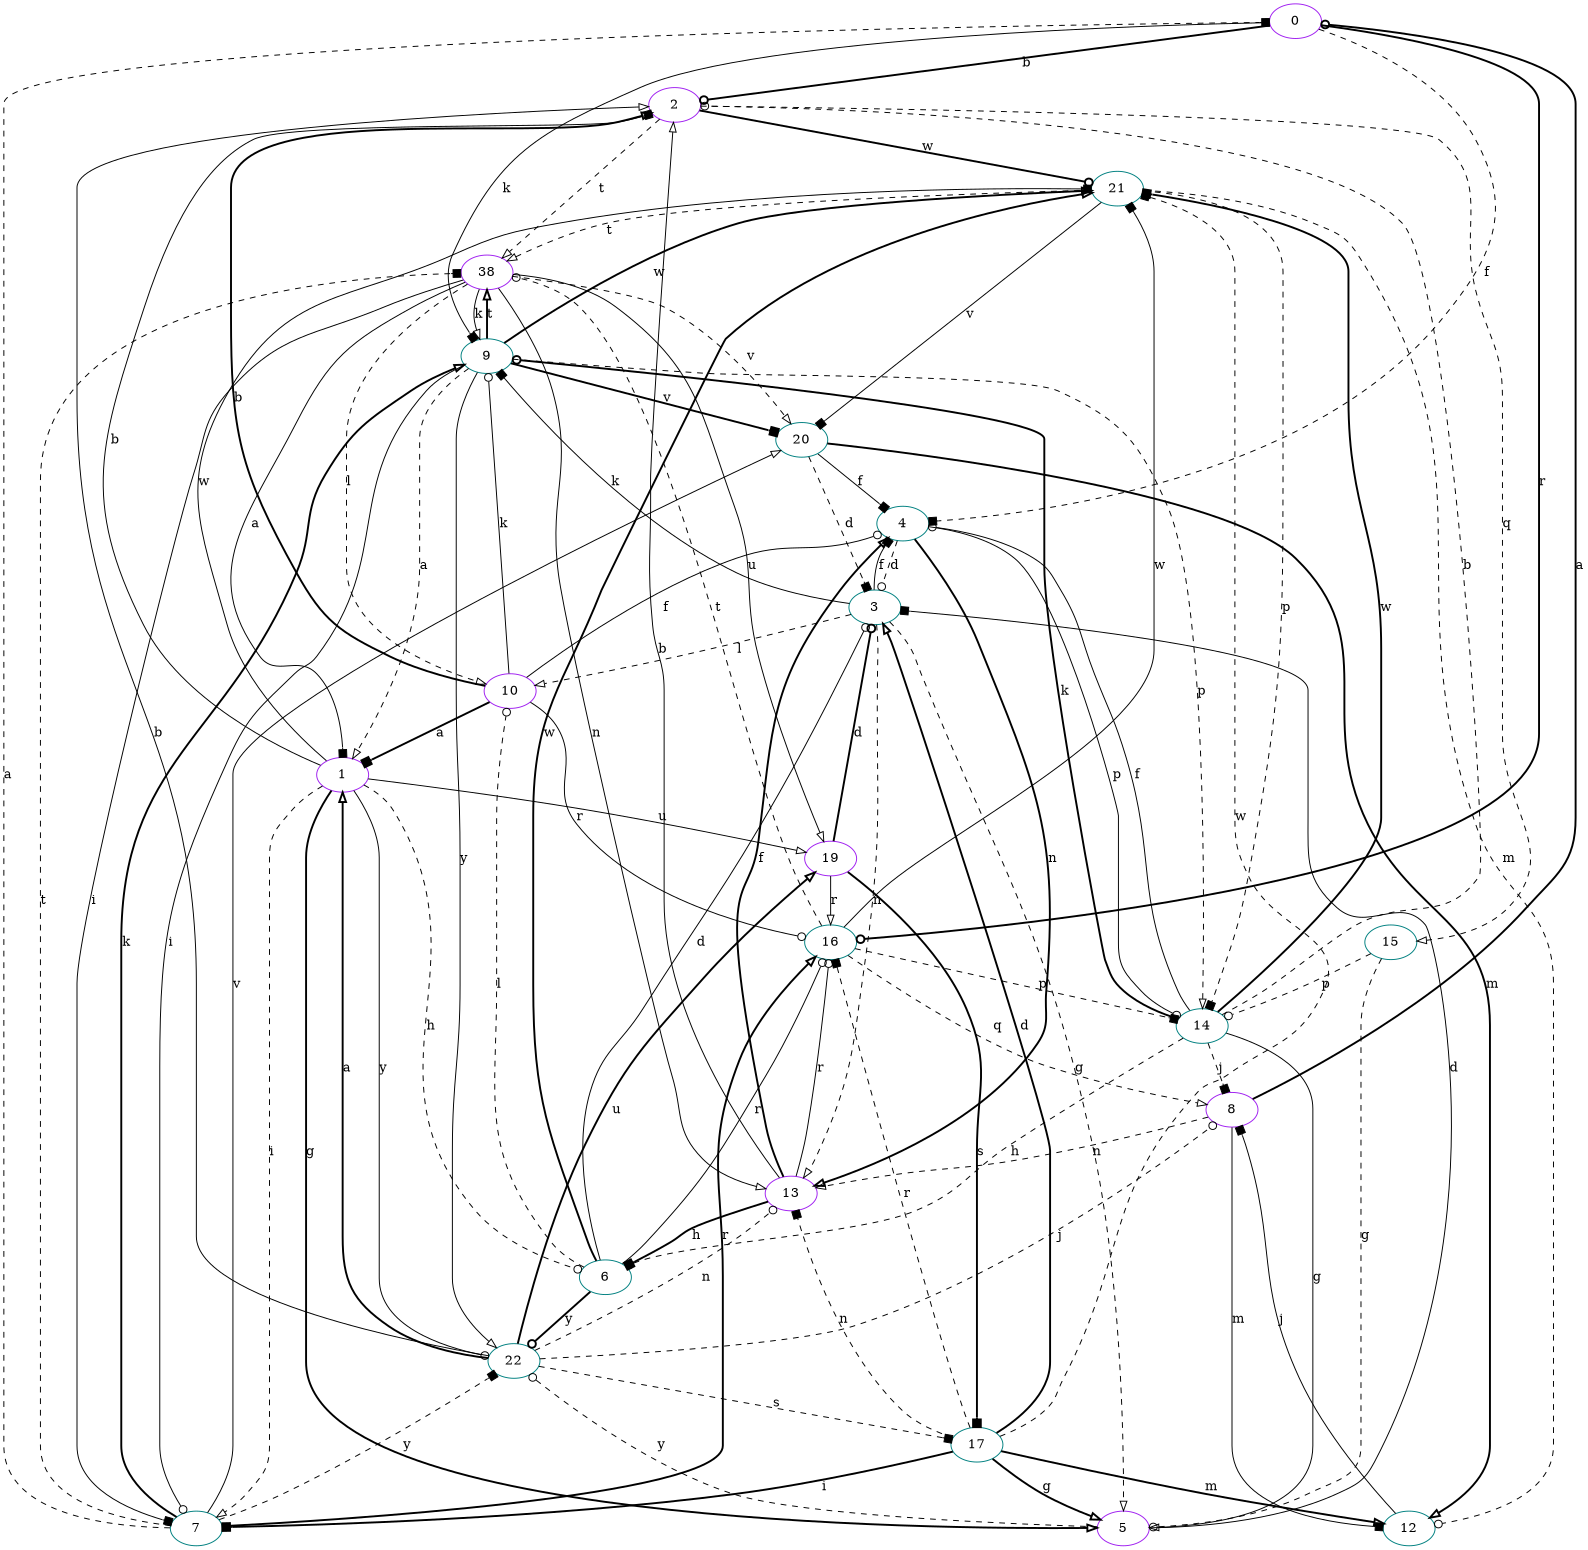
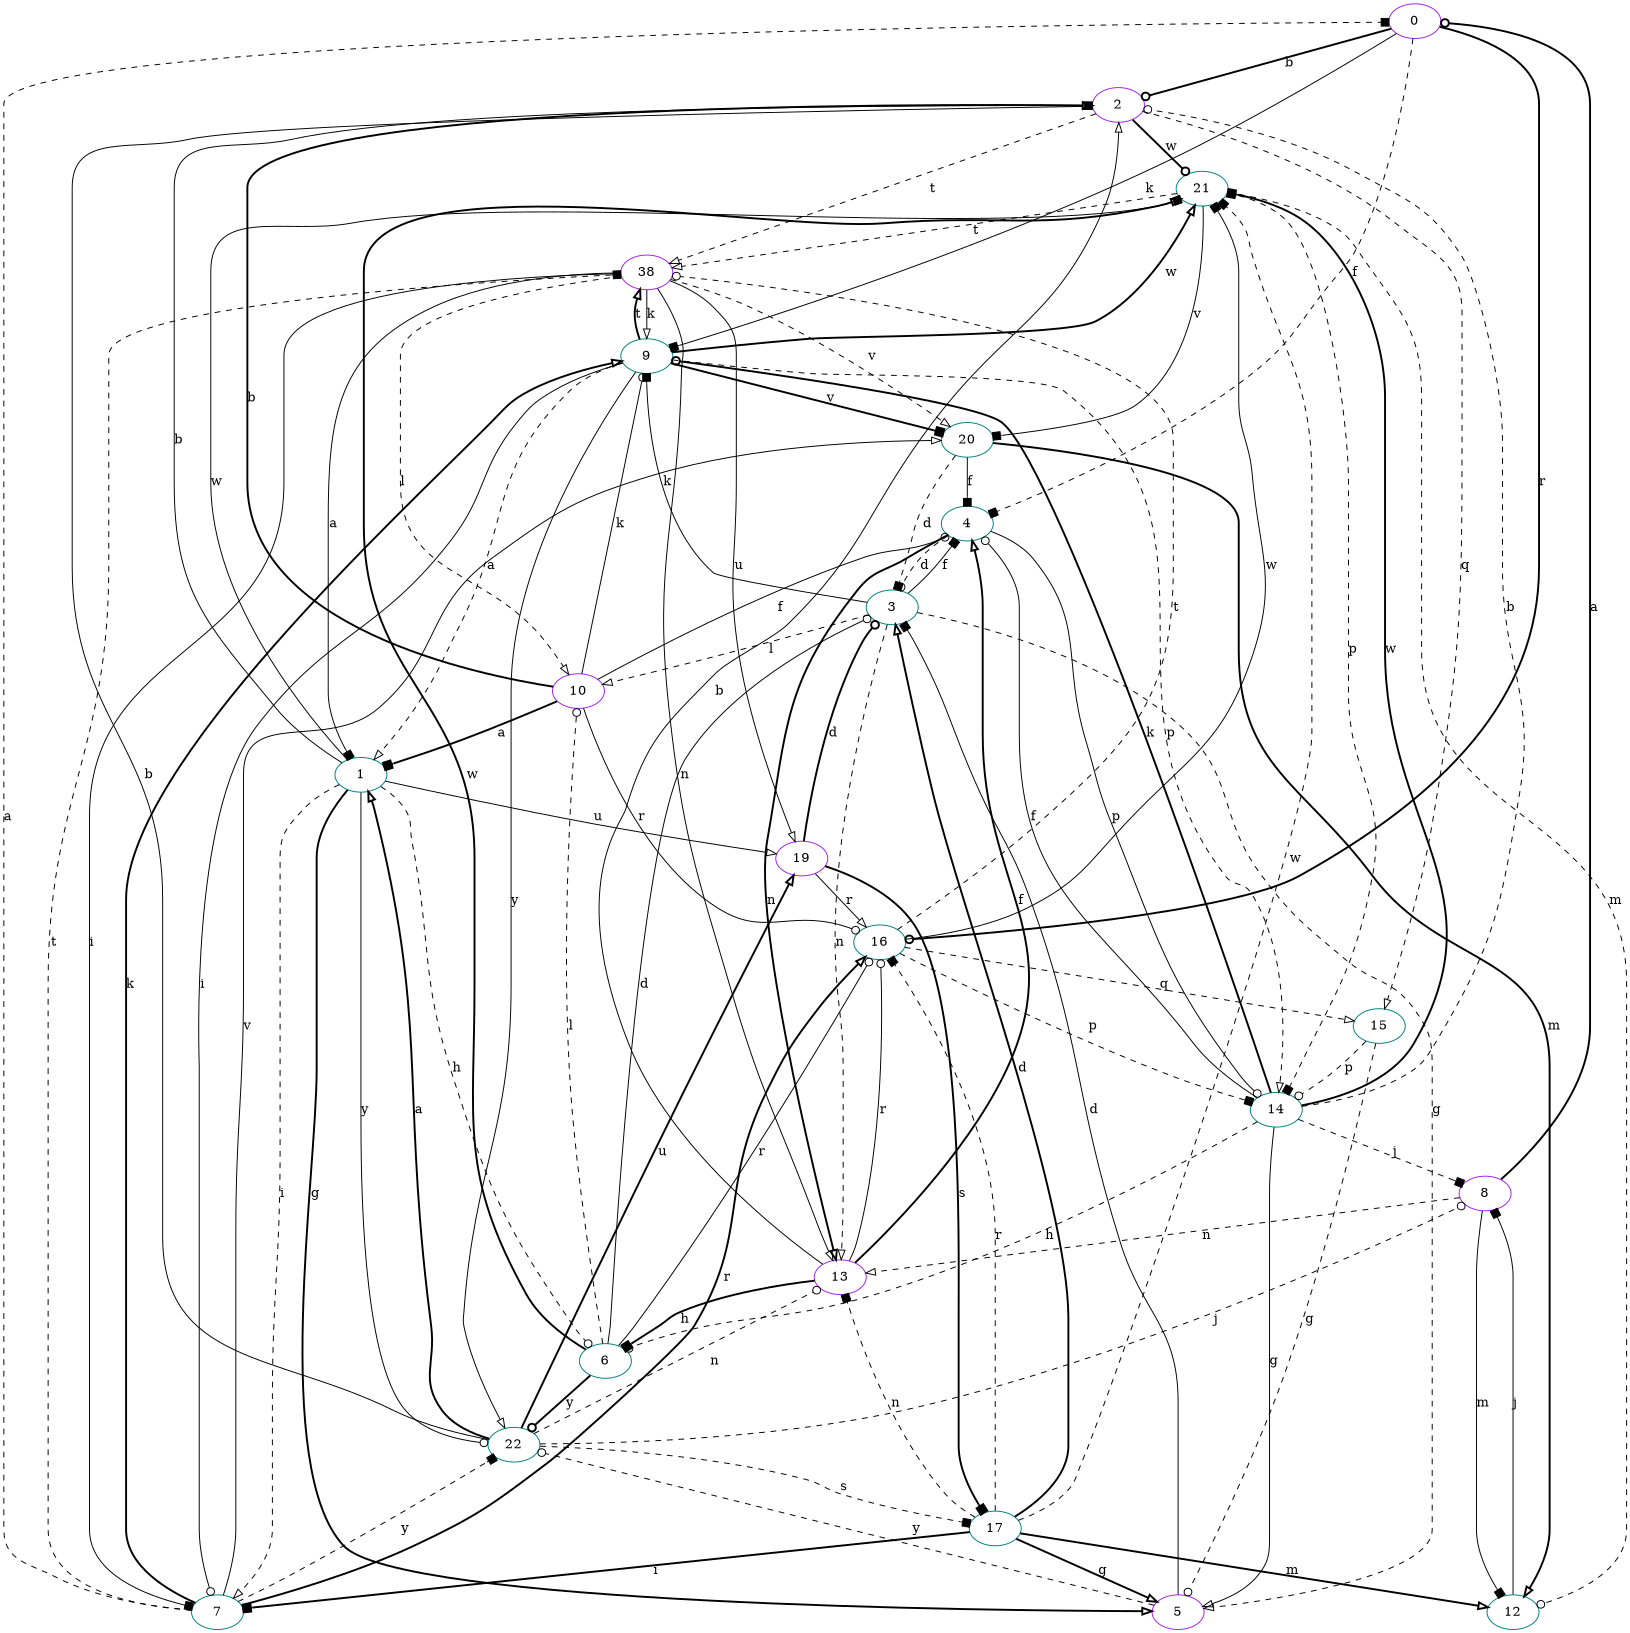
  strict digraph {
    node [color=teal]
    edge [arrowhead=onormal style=dashed]
    0 [color=purple]
    2 [color=purple]
    4
    9
    16
    21
    15
    n8 [color=purple label=38]
    3
    13 [color=purple]
    14
-   1 [color=purple]
+   1
    7
    22
    20
    5 [color=purple]
    6
    19 [color=purple]
    10 [color=purple]
    17
    12
    8 [color=purple]
    0 -> 2 [arrowhead=odot label=b style=bold]
    0 -> 4 [arrowhead=box label=f]
    0 -> 9 [arrowhead=box label=k style=solid]
    0 -> 16 [arrowhead=odot label=r style=bold]
    2 -> 21 [arrowhead=odot label=w style=bold]
    2 -> 15 [label=q]
    2 -> n8 [label=t]
    4 -> 3 [arrowhead=odot label=d]
    4 -> 13 [label=n style=bold]
    4 -> 14 [arrowhead=odot label=p style=solid]
    9 -> 21 [label=w style=bold]
    9 -> n8 [label=t style=bold]
    9 -> 14 [label=p]
    9 -> 1 [label=a]
    9 -> 7 [arrowhead=odot label=i style=solid]
    9 -> 22 [label=y style=solid]
    9 -> 20 [arrowhead=box label=v style=bold]
    16 -> 21 [arrowhead=box label=w style=solid]
-   16 -> 8 [label=q]
+   16 -> 15 [label=q]
    16 -> n8 [arrowhead=odot label=t]
    16 -> 14 [arrowhead=box label=p]
    21 -> n8 [label=t]
    21 -> 14 [arrowhead=box label=p]
    21 -> 20 [arrowhead=box label=v style=solid]
    21 -> 12 [arrowhead=odot label=m]
    15 -> 14 [arrowhead=odot label=p]
    15 -> 5 [arrowhead=odot label=g]
    n8 -> 9 [label=k style=solid]
    n8 -> 13 [label=n style=solid]
    n8 -> 1 [arrowhead=box label=a style=solid]
    n8 -> 7 [arrowhead=box label=i style=solid]
    n8 -> 20 [label=v]
    n8 -> 19 [label=u style=solid]
    n8 -> 10 [label=l]
    3 -> 4 [arrowhead=box label=f style=solid]
    3 -> 9 [arrowhead=box label=k style=solid]
    3 -> 13 [label=n]
    3 -> 5 [label=g]
    3 -> 10 [label=l]
    13 -> 2 [label=b style=solid]
    13 -> 4 [label=f style=bold]
    13 -> 16 [arrowhead=odot label=r style=solid]
    13 -> 6 [arrowhead=box label=h style=bold]
    14 -> 2 [arrowhead=odot label=b]
    14 -> 4 [arrowhead=odot label=f style=solid]
    14 -> 9 [arrowhead=odot label=k style=bold]
    14 -> 21 [arrowhead=box label=w style=bold]
    14 -> 5 [label=g style=solid]
    14 -> 6 [arrowhead=odot label=h]
    14 -> 8 [arrowhead=box label=j]
    1 -> 2 [arrowhead=box label=b style=solid]
    1 -> 21 [arrowhead=box label=w style=solid]
    1 -> 7 [label=i]
    1 -> 22 [arrowhead=odot label=y style=solid]
    1 -> 5 [label=g style=bold]
    1 -> 6 [arrowhead=odot label=h]
    1 -> 19 [label=u style=solid]
    7 -> 0 [arrowhead=box label=a]
    7 -> 9 [label=k style=bold]
    7 -> 16 [label=r style=bold]
    7 -> n8 [arrowhead=box label=t]
    7 -> 22 [arrowhead=box label=y]
    7 -> 20 [label=v style=solid]
    22 -> 2 [label=b style=solid]
    22 -> 13 [arrowhead=odot label=n]
    22 -> 1 [label=a style=bold]
    22 -> 19 [label=u style=bold]
    22 -> 17 [arrowhead=box label=s]
    22 -> 8 [arrowhead=odot label=j]
    20 -> 4 [arrowhead=box label=f style=solid]
    20 -> 3 [arrowhead=box label=d]
    20 -> 12 [label=m style=bold]
    5 -> 3 [arrowhead=box label=d style=solid]
    5 -> 22 [arrowhead=odot label=y]
    6 -> 16 [arrowhead=odot label=r style=solid]
    6 -> 21 [label=w style=bold]
    6 -> 3 [arrowhead=odot label=d style=solid]
    6 -> 22 [arrowhead=odot label=y style=bold]
    6 -> 10 [arrowhead=odot label=l]
    19 -> 16 [label=r style=solid]
    19 -> 3 [arrowhead=odot label=d style=bold]
    19 -> 17 [arrowhead=box label=s style=bold]
    10 -> 2 [label=b style=bold]
    10 -> 4 [arrowhead=odot label=f style=solid]
    10 -> 9 [arrowhead=odot label=k style=solid]
    10 -> 16 [arrowhead=odot label=r style=solid]
    10 -> 1 [arrowhead=box label=a style=bold]
    17 -> 16 [arrowhead=box label=r]
    17 -> 21 [arrowhead=box label=w]
    17 -> 3 [label=d style=bold]
    17 -> 13 [arrowhead=box label=n]
    17 -> 7 [arrowhead=box label=i style=bold]
    17 -> 5 [label=g style=bold]
    17 -> 12 [label=m style=bold]
    12 -> 8 [arrowhead=box label=j style=solid]
    8 -> 0 [arrowhead=odot label=a style=bold]
    8 -> 13 [label=n]
    8 -> 12 [arrowhead=box label=m style=solid]
  }
